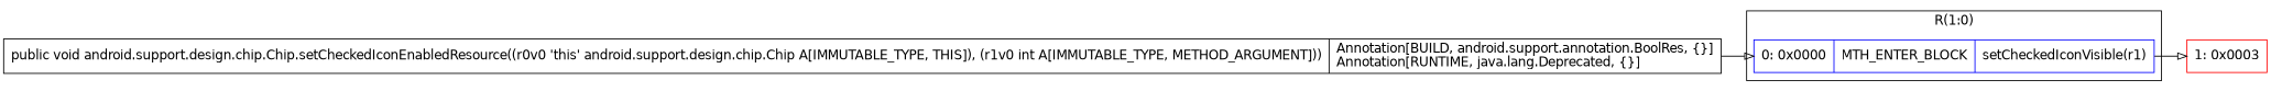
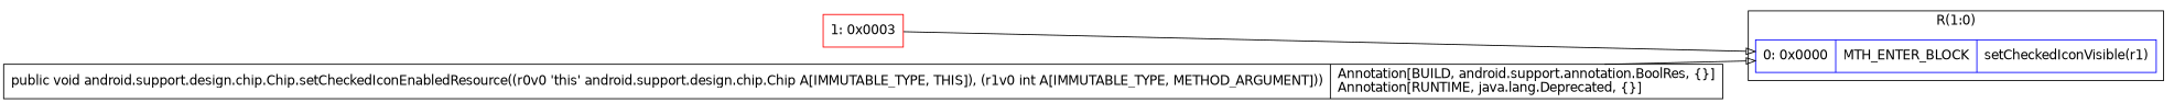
  digraph {
    rankdir=LR
    fontname="DejaVu Sans"
    node [shape=record fontname="DejaVu Sans"]
    edge [style=solid arrowhead=onormal fontname="DejaVu Sans"]
    n1 [color=blue label="{0\:\ 0x0000|MTH_ENTER_BLOCK\l|setCheckedIconVisible(r1)\l}"]
    n2 [color=red label="{1\:\ 0x0003}"]
    n3 [label="{public void android.support.design.chip.Chip.setCheckedIconEnabledResource((r0v0 'this' android.support.design.chip.Chip A[IMMUTABLE_TYPE, THIS]), (r1v0 int A[IMMUTABLE_TYPE, METHOD_ARGUMENT]))  | Annotation[BUILD, android.support.annotation.BoolRes, \{\}]\lAnnotation[RUNTIME, java.lang.Deprecated, \{\}]\l}"]
    subgraph cluster_1 {
      label="R(1:0)"
      n1
    }
-   n1 -> n2
+   n2 -> n1
    n3 -> n1
  }
